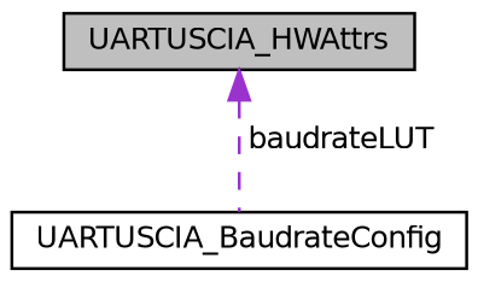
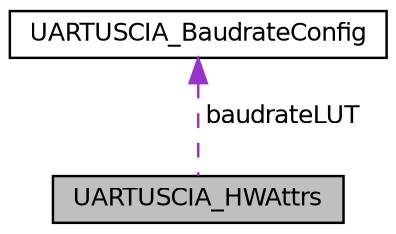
  digraph {
    node [color=black fontname=Helvetica fontsize=10 shape=record style=filled]
    n1 [fillcolor=grey75 fontcolor=black height=0.2 label=UARTUSCIA_HWAttrs width=0.4]
    n2 [fillcolor=white height=0.2 label=UARTUSCIA_BaudrateConfig width=0.4]
-   n1 -> n2 [color=darkorchid3 dir=back fontname=Helvetica fontsize=10 label=" baudrateLUT" labelfontname=Helvetica labelfontsize=10 style=dashed]
+   n2 -> n1 [color=darkorchid3 dir=back fontname=Helvetica fontsize=10 label=" baudrateLUT" labelfontname=Helvetica labelfontsize=10 style=dashed]
  }
